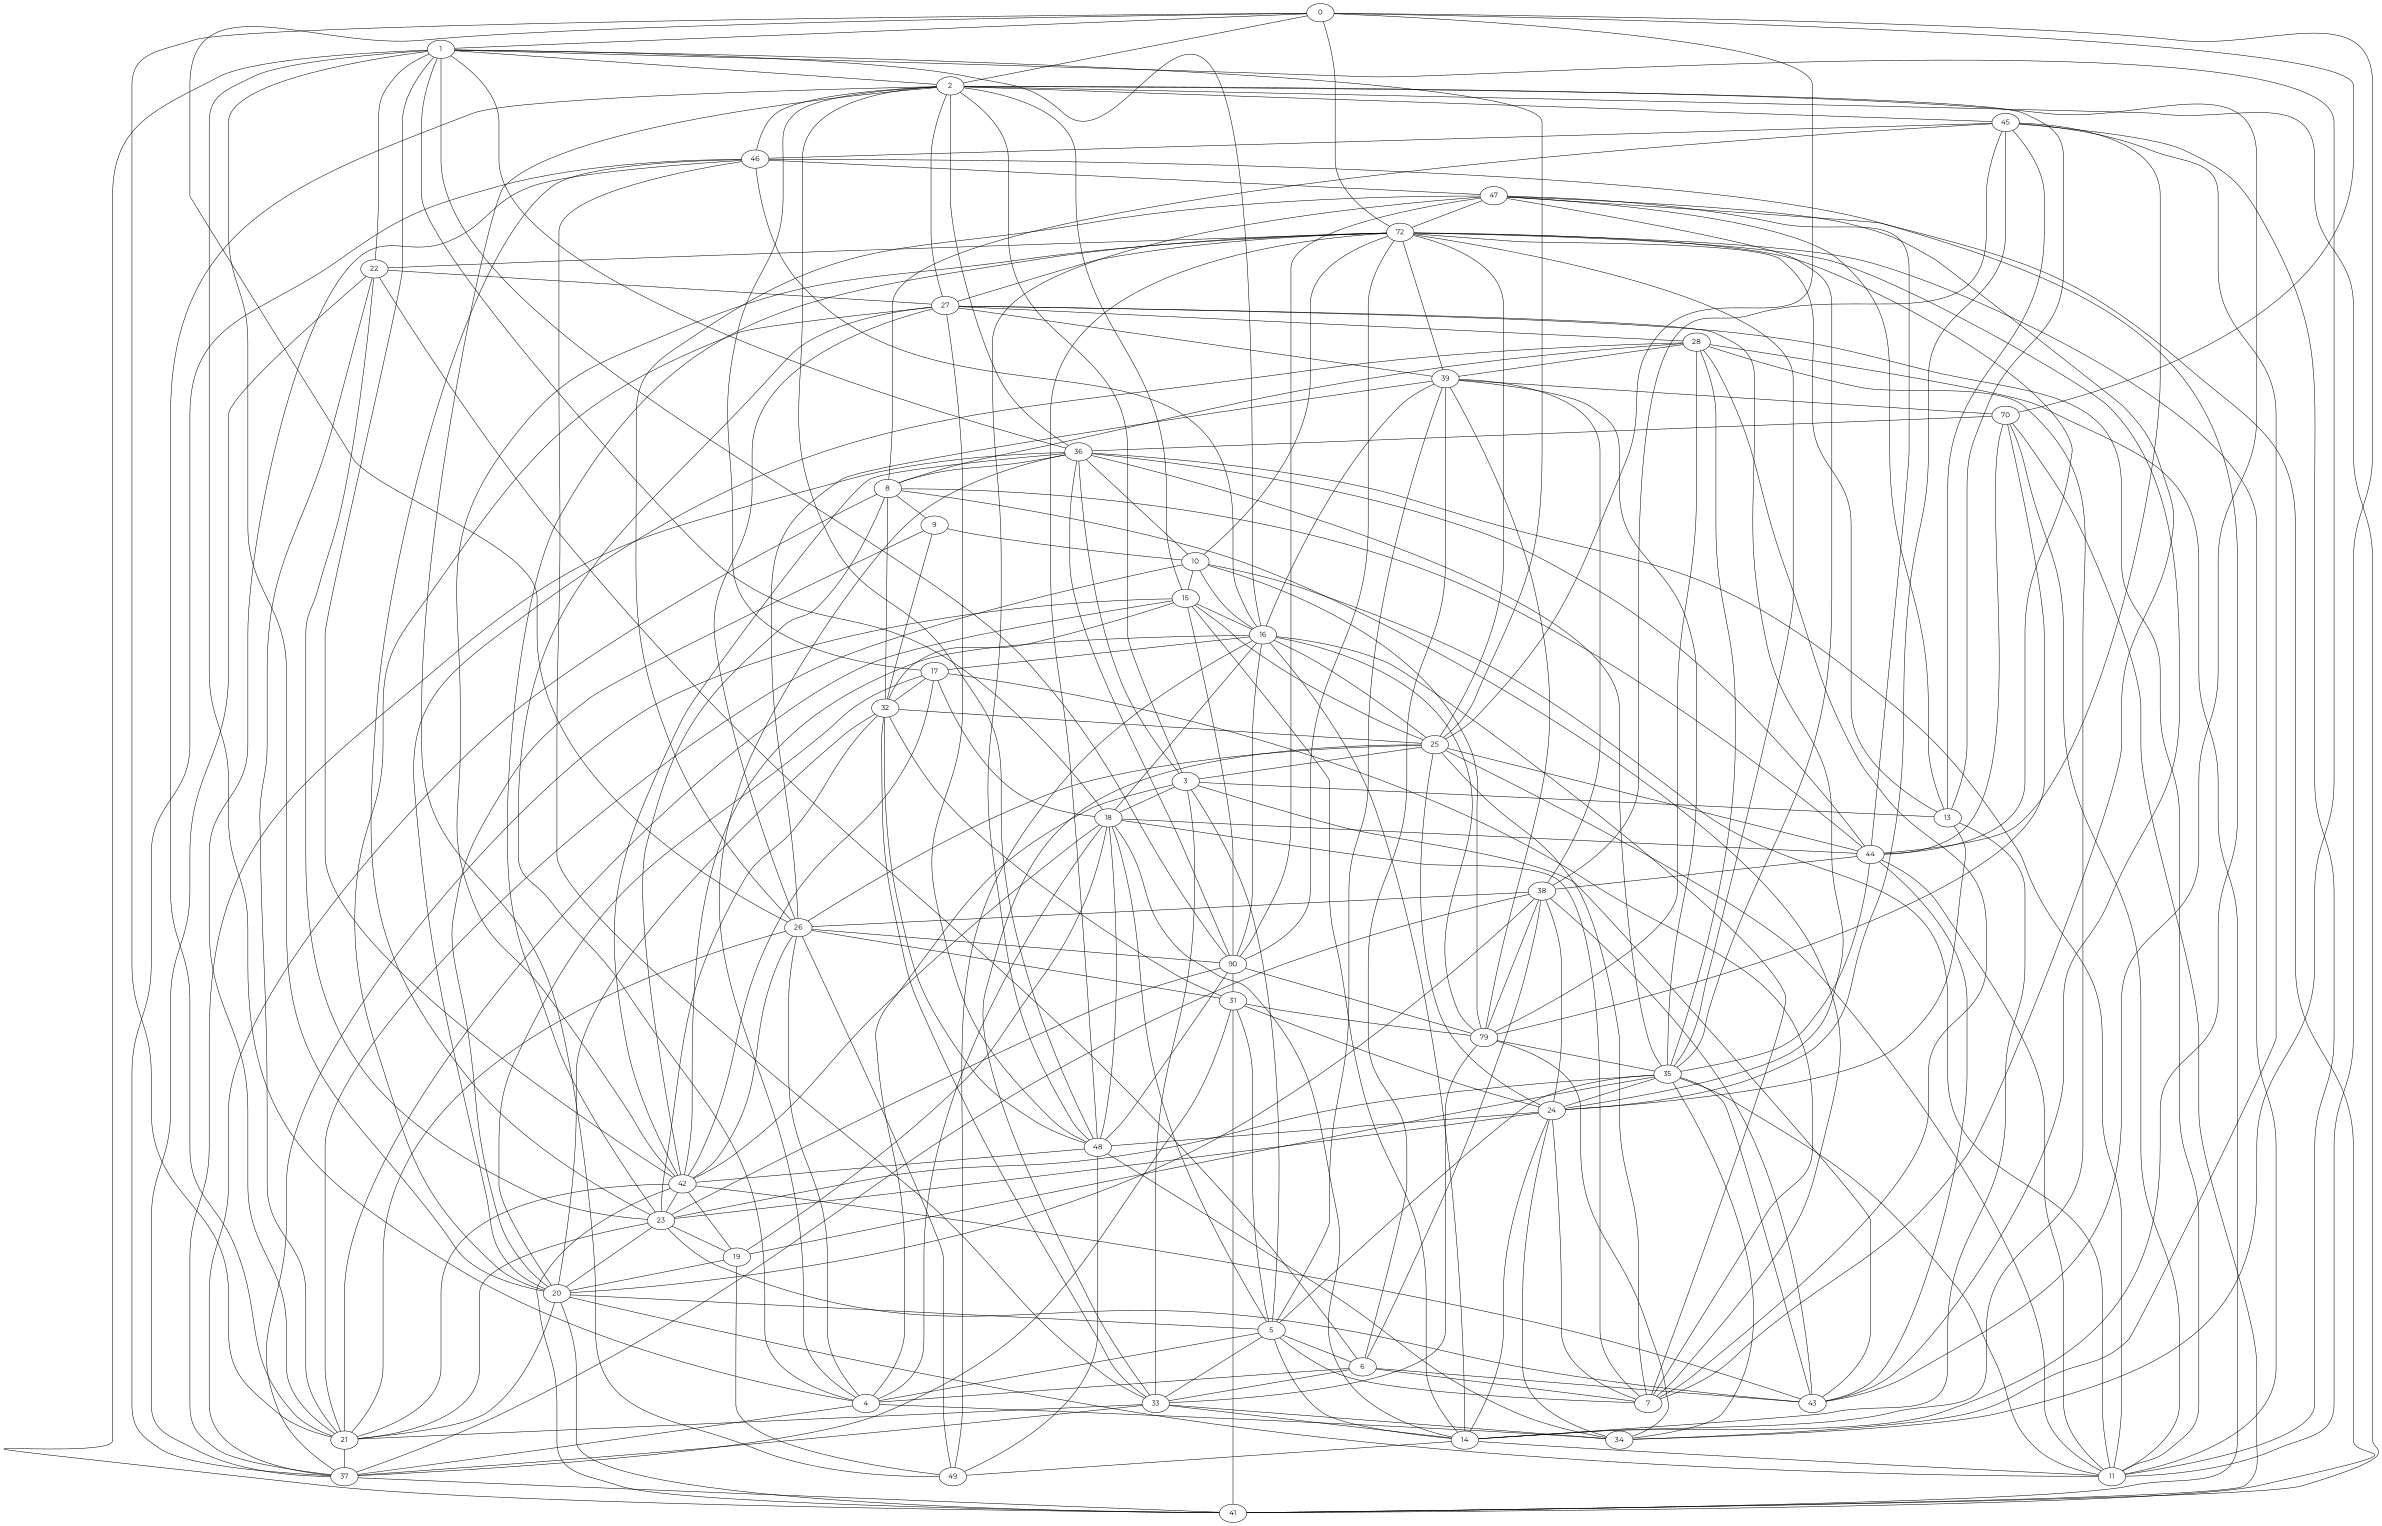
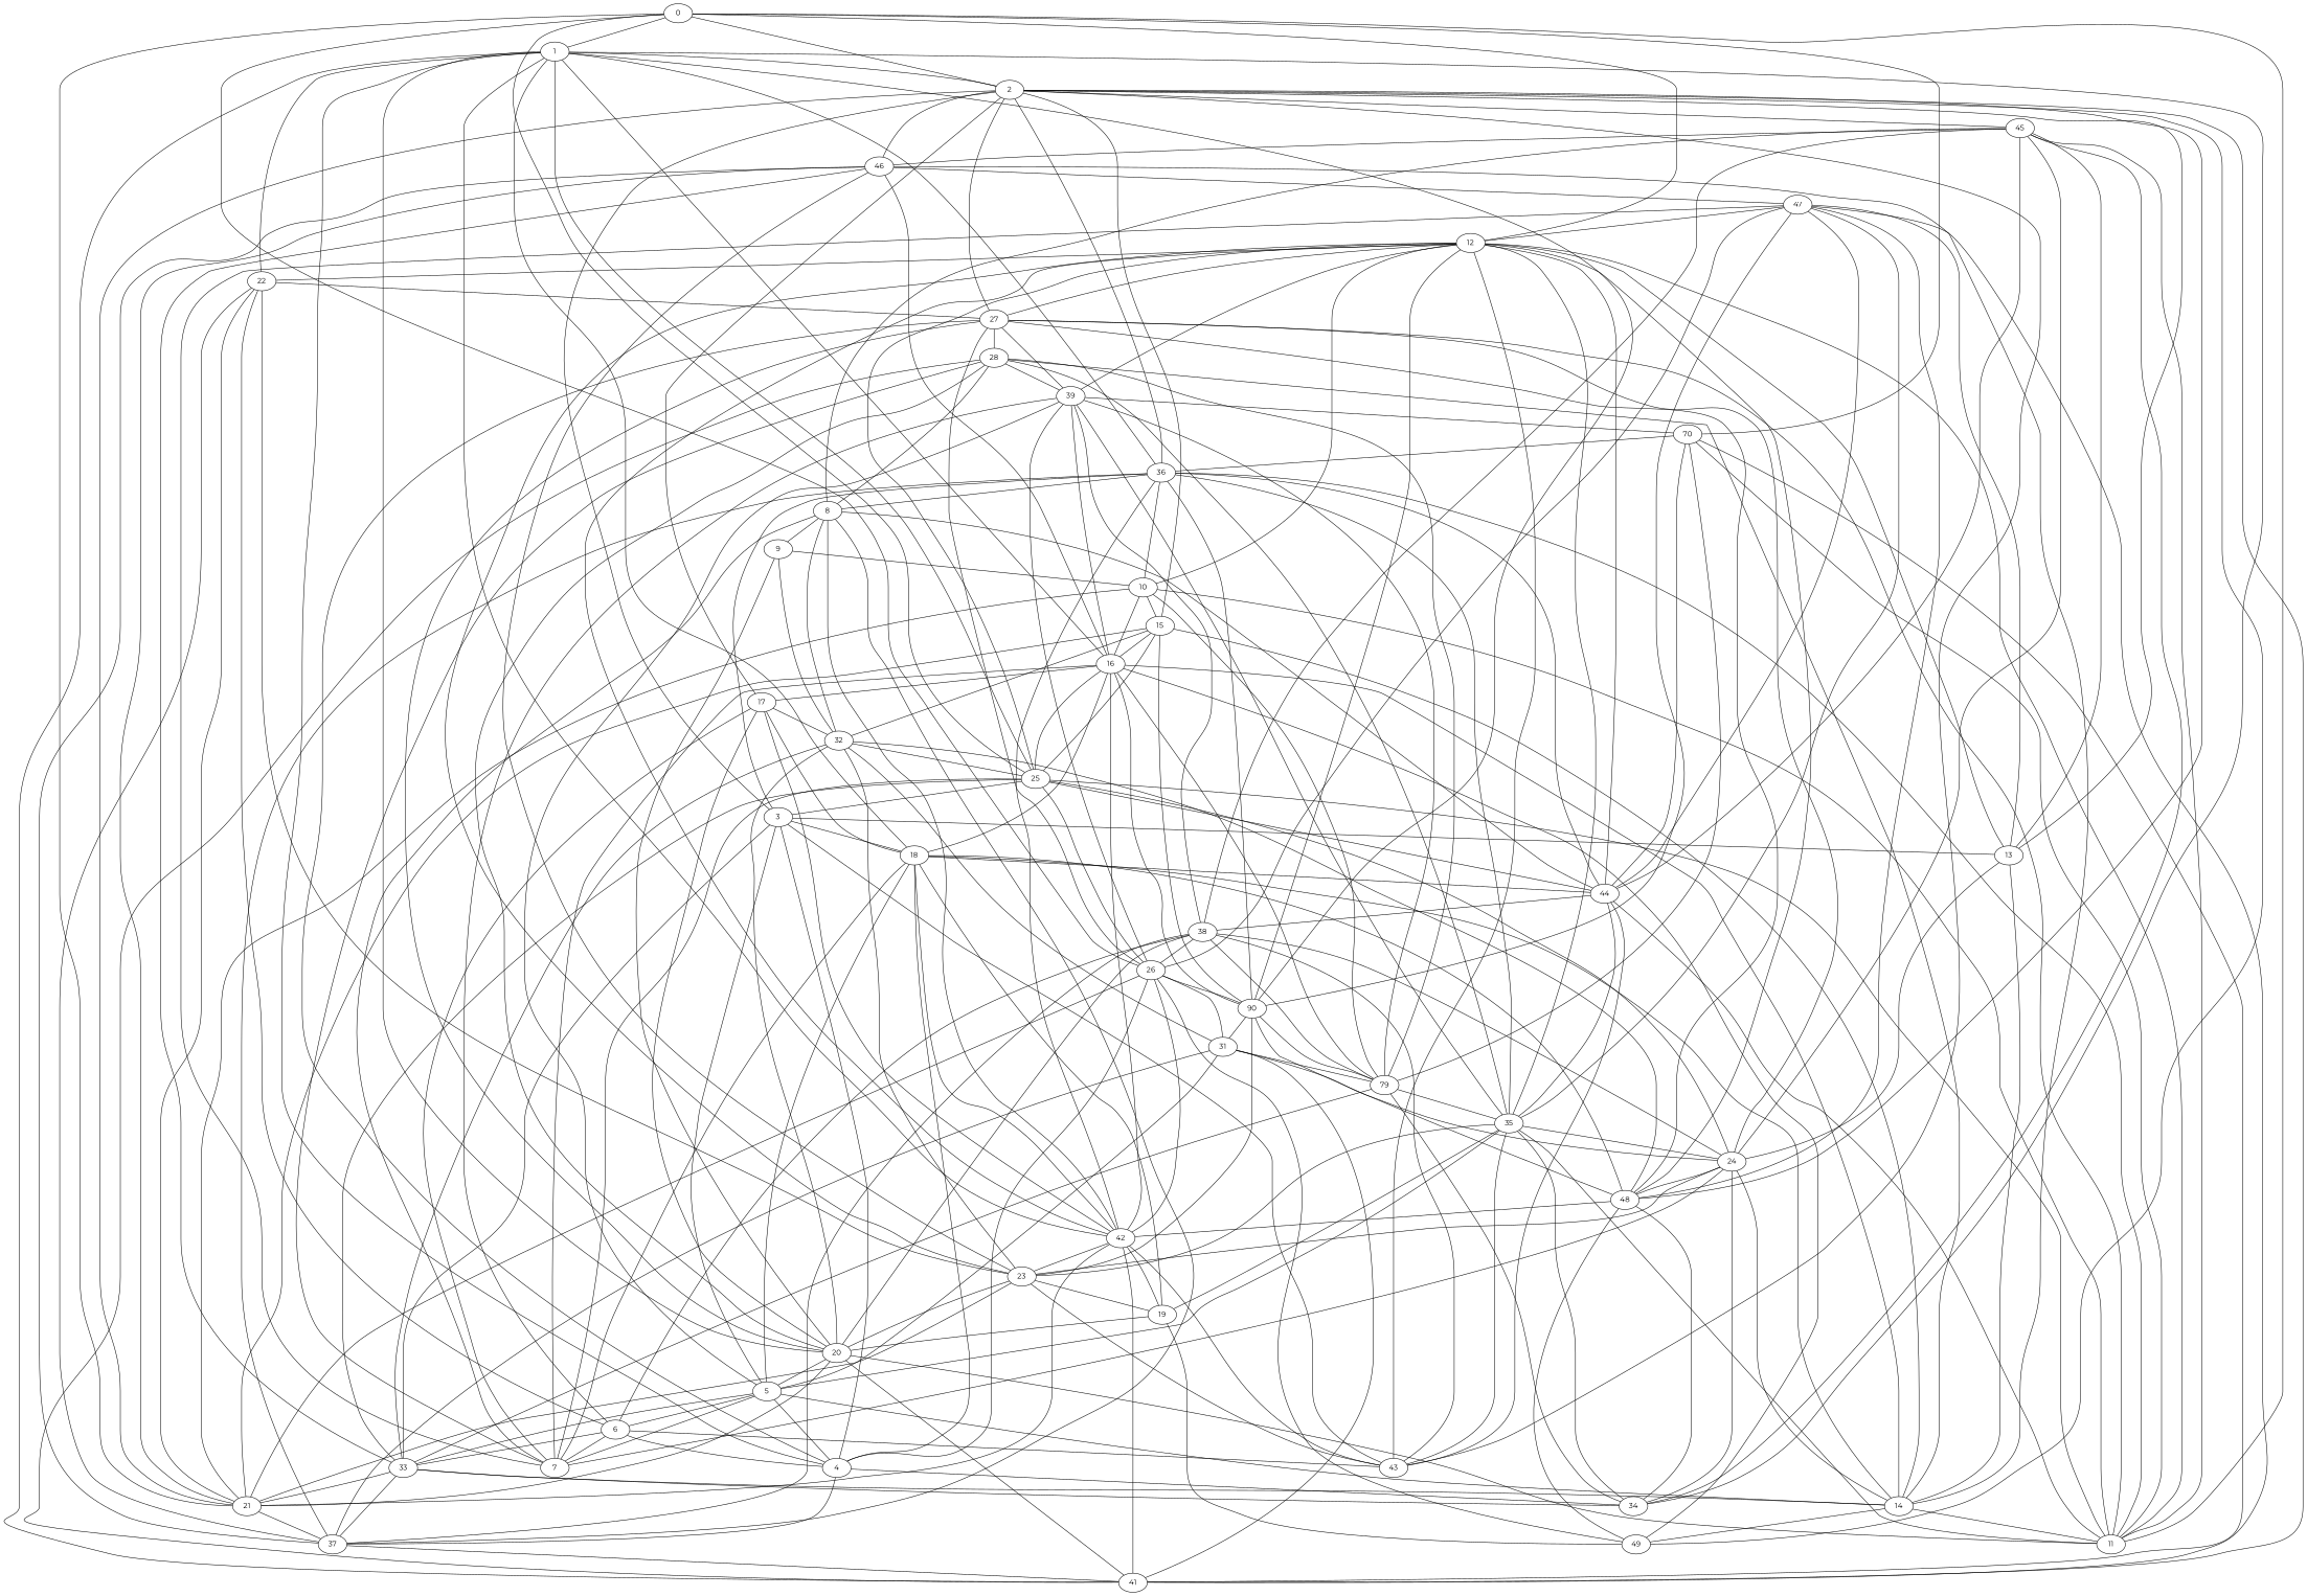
  graph {
    fontname=Montserrat
    node [fontname=Montserrat]
    edge [fontname=Montserrat]
    0
    1
-   12 [label=72]
+   12
    26
    n5 [label=70]
    2
    18
    22
    n9 [label=90]
    13
    39
    35
    21
    4
    27
    47
    36
    41
    11
    44
    3
    15
    45
    16
    19
    37
    23
    48
    31
    5
    43
    42
    10
    46
    8
    20
    34
    24
    6
    14
    n41 [label=79]
    33
    38
    7
    25
    28
    9
    49
    17
    32
    0 -- 1
    0 -- 12
    0 -- 26
    0 -- n5
    1 -- 2
    1 -- 18
    1 -- 22
    1 -- n9
    12 -- 22
    12 -- 13
    12 -- 39
    12 -- 35
    26 -- n9
    26 -- 39
    26 -- 21
    26 -- 4
    26 -- 27
    26 -- 47
    n5 -- 36
    n5 -- 41
    n5 -- 11
    n5 -- 44
    2 -- 0
    2 -- 21
    2 -- 36
    2 -- 41
    2 -- 3
    2 -- 15
    2 -- 45
    18 -- 44
    18 -- 16
    18 -- 19
    22 -- 27
    22 -- 37
    22 -- 23
    n9 -- 12
    n9 -- 36
    n9 -- 15
    n9 -- 16
    n9 -- 48
    n9 -- 31
    13 -- 2
    13 -- 45
    13 -- 24
    13 -- 14
    39 -- n5
    39 -- 35
    39 -- 27
    39 -- 16
    39 -- 5
    35 -- 47
    35 -- 36
    35 -- 11
    35 -- 5
    35 -- 43
    35 -- 24
    21 -- 0
    21 -- 22
    21 -- 15
    21 -- 37
    21 -- 23
    21 -- 42
    21 -- 10
    21 -- 46
    4 -- 1
    4 -- 18
-   4 -- 36
    4 -- 37
    4 -- 5
    4 -- 34
    27 -- 12
    27 -- 2
    27 -- 4
    27 -- 11
    27 -- 24
    27 -- 28
    47 -- 12
    47 -- n9
    47 -- 13
    47 -- 41
    47 -- 44
    47 -- 48
    47 -- 7
    36 -- 1
    36 -- 44
    36 -- 3
    36 -- 37
    36 -- 10
    36 -- 8
    41 -- 1
    41 -- 31
    41 -- 42
    41 -- 20
    11 -- 0
    11 -- 12
    11 -- 36
    11 -- 44
    11 -- 45
    44 -- 12
    44 -- 35
    44 -- 45
    44 -- 8
    44 -- 38
    44 -- 25
    3 -- 18
    3 -- 13
    3 -- 4
    3 -- 5
    3 -- 43
    15 -- 16
-   15 -- 37
    45 -- 46
    45 -- 34
    45 -- 24
    16 -- 1
    16 -- 42
    16 -- 10
    16 -- 46
    16 -- 49
    16 -- 17
    19 -- 35
    19 -- 20
    19 -- 49
    37 -- 41
    37 -- 31
    37 -- 46
    37 -- 8
    37 -- 33
    37 -- 38
    23 -- 12
    23 -- n9
    23 -- 35
    23 -- 19
    23 -- 43
    23 -- 46
    23 -- 20
    23 -- 24
    48 -- 12
    48 -- 2
    48 -- 18
    48 -- 27
    48 -- 42
    48 -- 49
    31 -- 26
    31 -- 5
    31 -- 24
    31 -- n41
    31 -- 32
    5 -- 18
    5 -- 6
    43 -- 12
    43 -- 2
    43 -- 44
    42 -- 1
    42 -- 12
    42 -- 26
    42 -- 18
    42 -- 36
    42 -- 19
    42 -- 23
    42 -- 43
    42 -- 17
    10 -- 12
    10 -- 11
    10 -- 15
    46 -- 2
    46 -- 47
    8 -- 45
    8 -- 42
    8 -- 9
    20 -- 1
    20 -- 21
    20 -- 27
    20 -- 11
    20 -- 5
    20 -- 38
    20 -- 9
    20 -- 17
    34 -- 1
    34 -- 35
    34 -- 48
    34 -- n41
    24 -- 48
    24 -- 34
    24 -- 14
    24 -- 38
    24 -- 7
    24 -- 25
    6 -- 22
    6 -- 39
    6 -- 4
    6 -- 43
    6 -- 33
    6 -- 7
    14 -- 18
    14 -- 11
    14 -- 15
    14 -- 16
    14 -- 5
    14 -- 46
    14 -- 49
    n41 -- n5
    n41 -- n9
    n41 -- 39
    n41 -- 35
    n41 -- 16
    n41 -- 10
    33 -- 21
    33 -- 3
    33 -- 5
    33 -- 46
    33 -- 34
    33 -- 14
    33 -- n41
    33 -- 25
    38 -- 26
    38 -- 39
    38 -- 45
    38 -- 43
    38 -- 6
    38 -- n41
    7 -- 18
    7 -- 16
    7 -- 5
    7 -- 8
    7 -- 25
    7 -- 28
    25 -- 0
    25 -- 1
    25 -- 12
    25 -- 26
    25 -- 11
    25 -- 3
    25 -- 15
    25 -- 16
    28 -- 39
    28 -- 35
    28 -- 41
    28 -- 8
    28 -- 20
    28 -- 14
    28 -- n41
    9 -- 10
    9 -- 32
    49 -- 26
    49 -- 2
    17 -- 2
    17 -- 18
    17 -- 7
    17 -- 32
    32 -- 15
    32 -- 23
    32 -- 48
    32 -- 8
    32 -- 20
    32 -- 33
    32 -- 25
  }
